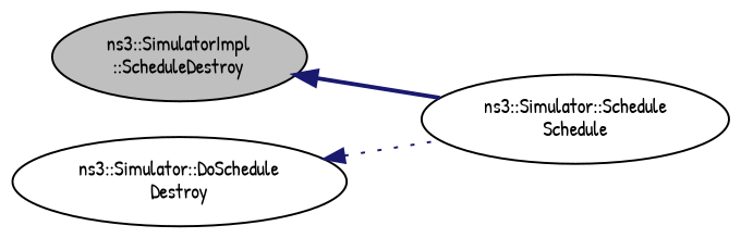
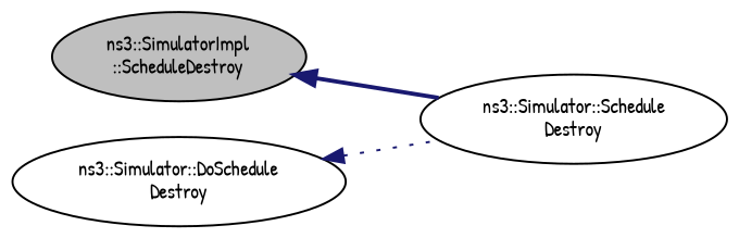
  digraph {
    fontname="Patrick Hand"
    rankdir=LR
    node [color=black fillcolor=white fontname="Patrick Hand" fontsize=10 shape=ellipse style=filled]
    edge [color=midnightblue dir=back fontname="Patrick Hand" fontsize=10 labelfontname=Helvetica labelfontsize=10]
    n1 [fillcolor=grey75 fontcolor=black height=0.2 label="ns3::SimulatorImpl\l::ScheduleDestroy" width=0.4]
-   n2 [height=0.2 label="ns3::Simulator::Schedule\lSchedule" width=0.4]
+   n2 [height=0.2 label="ns3::Simulator::Schedule\lDestroy" width=0.4]
    n3 [height=0.2 label="ns3::Simulator::DoSchedule\lDestroy" width=0.4]
    n1 -> n2 [style=bold]
    n3 -> n2 [style=dotted]
  }
